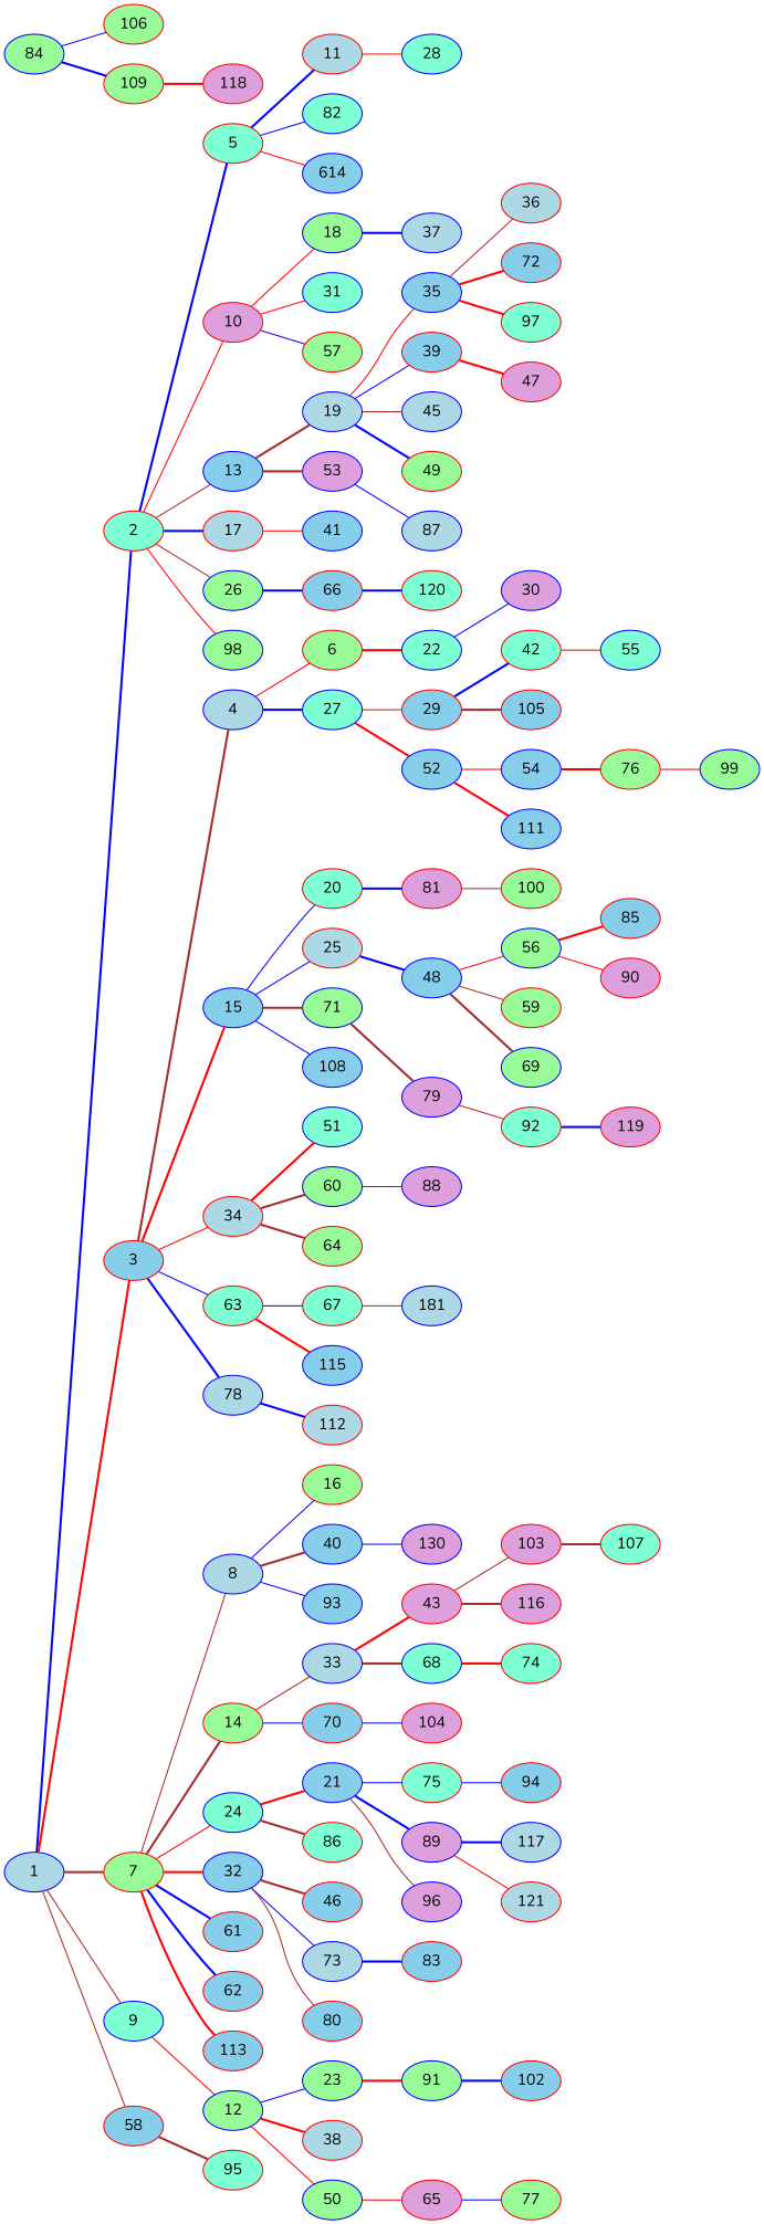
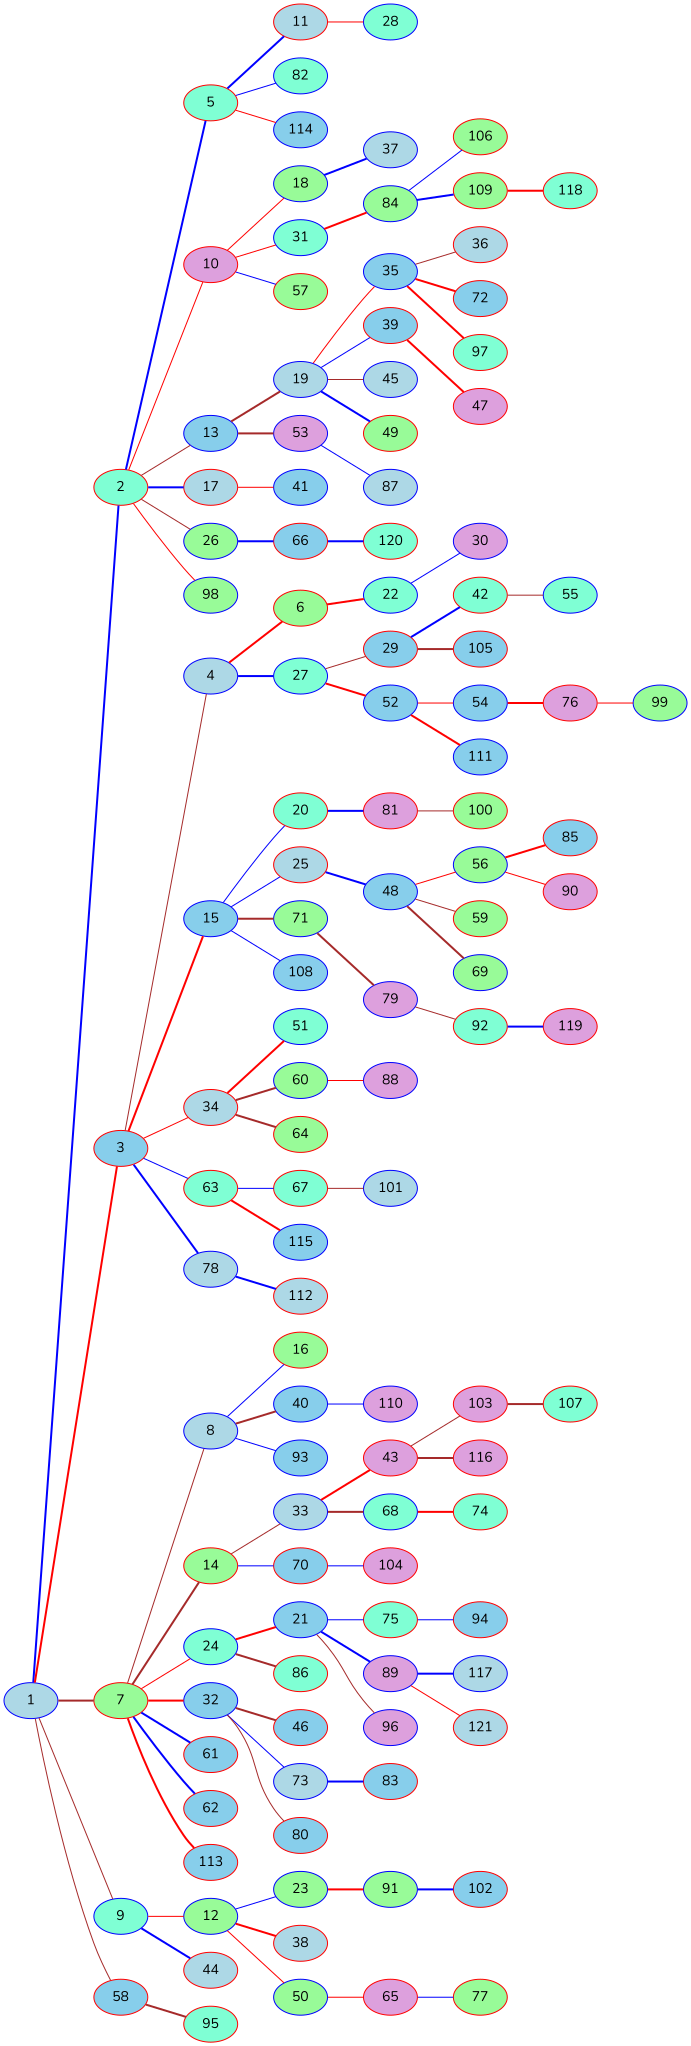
  graph {
    fontname=Nunito
    rankdir=LR
    node [color=red fillcolor=skyblue fontname=Nunito style=filled]
    edge [color=blue fontname=Nunito style=bold]
    1 [color=blue fillcolor=lightblue]
    2 [fillcolor=aquamarine]
    3
    7 [fillcolor=palegreen]
    9 [color=blue fillcolor=aquamarine]
    58
    5 [fillcolor=aquamarine]
    10 [fillcolor=plum]
    13 [color=blue]
    17 [fillcolor=lightblue]
    26 [color=blue fillcolor=palegreen]
    98 [color=blue fillcolor=palegreen]
    4 [color=blue fillcolor=lightblue]
    15 [color=blue]
    34 [fillcolor=lightblue]
    63 [fillcolor=aquamarine]
    78 [color=blue fillcolor=lightblue]
    8 [color=blue fillcolor=lightblue]
    14 [fillcolor=palegreen]
    24 [color=blue fillcolor=aquamarine]
    32 [color=blue]
    61
    62
    113
    12 [color=blue fillcolor=palegreen]
+   44 [fillcolor=lightblue]
    95 [fillcolor=aquamarine]
    11 [fillcolor=lightblue]
    82 [color=blue fillcolor=aquamarine]
-   114 [color=blue label=614]
+   114 [color=blue]
    18 [color=blue fillcolor=palegreen]
    31 [color=blue fillcolor=aquamarine]
    57 [fillcolor=palegreen]
    19 [color=blue fillcolor=lightblue]
    53 [color=blue fillcolor=plum]
    41 [color=blue]
    66
    6 [fillcolor=palegreen]
    27 [color=blue fillcolor=aquamarine]
    20 [fillcolor=aquamarine]
    25 [fillcolor=lightblue]
    71 [color=blue fillcolor=palegreen]
    108 [color=blue]
    51 [color=blue fillcolor=aquamarine]
    60 [color=blue fillcolor=palegreen]
    64 [fillcolor=palegreen]
    67 [fillcolor=aquamarine]
    115 [color=blue]
    112 [fillcolor=lightblue]
    22 [color=blue fillcolor=aquamarine]
    29
    52 [color=blue]
    28 [color=blue fillcolor=aquamarine]
    30 [color=blue fillcolor=plum]
    16 [fillcolor=palegreen]
    40 [color=blue]
    93 [color=blue]
    33 [color=blue fillcolor=lightblue]
    70
    21 [color=blue]
    86 [fillcolor=aquamarine]
    46
    73 [color=blue fillcolor=lightblue]
    80
-   110 [color=blue fillcolor=plum label=130]
+   110 [color=blue fillcolor=plum]
    23 [color=blue fillcolor=palegreen]
    38 [fillcolor=lightblue]
    50 [color=blue fillcolor=palegreen]
    37 [color=blue fillcolor=lightblue]
    84 [color=blue fillcolor=palegreen]
    91 [color=blue fillcolor=palegreen]
    65 [fillcolor=plum]
    35 [color=blue]
    39
    45 [color=blue fillcolor=lightblue]
    49 [fillcolor=palegreen]
    87 [color=blue fillcolor=lightblue]
    75 [fillcolor=aquamarine]
    89 [color=blue fillcolor=plum]
    96 [color=blue fillcolor=plum]
    43 [fillcolor=plum]
    68 [color=blue fillcolor=aquamarine]
    104 [fillcolor=plum]
    81 [fillcolor=plum]
    48 [color=blue]
    79 [color=blue fillcolor=plum]
    36 [fillcolor=lightblue]
    72
    97 [fillcolor=aquamarine]
    47 [fillcolor=plum]
    100 [fillcolor=palegreen]
    94
    117 [color=blue fillcolor=lightblue]
    121 [fillcolor=lightblue]
    102
    56 [color=blue fillcolor=palegreen]
    59 [fillcolor=palegreen]
    69 [color=blue fillcolor=palegreen]
    120 [fillcolor=aquamarine]
    42 [fillcolor=aquamarine]
    105
    54 [color=blue]
    111 [color=blue]
    55 [color=blue fillcolor=aquamarine]
    106 [fillcolor=palegreen]
    109 [fillcolor=palegreen]
    83
    103 [fillcolor=plum]
    116 [fillcolor=plum]
    74 [fillcolor=aquamarine]
    88 [color=blue fillcolor=plum]
    107 [fillcolor=aquamarine]
    85
    90 [fillcolor=plum]
    77 [fillcolor=palegreen]
-   76 [fillcolor=palegreen]
+   76 [fillcolor=plum]
    99 [color=blue fillcolor=palegreen]
-   101 [color=blue fillcolor=lightblue label=181]
+   101 [color=blue fillcolor=lightblue]
    92 [fillcolor=aquamarine]
    119 [fillcolor=plum]
-   118 [fillcolor=plum]
+   118 [fillcolor=aquamarine]
    1 -- 2
    1 -- 3 [color=red]
    1 -- 7 [color=brown]
    1 -- 9 [color=brown style=solid]
    1 -- 58 [color=brown style=solid]
    2 -- 5
    2 -- 10 [color=red style=solid]
    2 -- 13 [color=brown style=solid]
    2 -- 17
    2 -- 26 [color=brown style=solid]
    2 -- 98 [color=red style=solid]
-   3 -- 4 [color=brown]
+   3 -- 4 [color=brown style=solid]
    3 -- 15 [color=red]
    3 -- 34 [color=red style=solid]
    3 -- 63 [style=solid]
    3 -- 78
    7 -- 8 [color=brown style=solid]
    7 -- 14 [color=brown]
    7 -- 24 [color=red style=solid]
    7 -- 32 [color=red]
    7 -- 61
    7 -- 62
    7 -- 113 [color=red]
    9 -- 12 [color=red style=solid]
+   9 -- 44
    58 -- 95 [color=brown]
    5 -- 11
    5 -- 82 [style=solid]
    5 -- 114 [color=red style=solid]
    10 -- 18 [color=red style=solid]
    10 -- 31 [color=red style=solid]
    10 -- 57 [style=solid]
    13 -- 19 [color=brown]
    13 -- 53 [color=brown]
    17 -- 41 [color=red style=solid]
    26 -- 66
-   4 -- 6 [color=red style=solid]
+   4 -- 6 [color=red]
    4 -- 27
    15 -- 20 [style=solid]
    15 -- 25 [style=solid]
    15 -- 71 [color=brown]
    15 -- 108 [style=solid]
    34 -- 51 [color=red]
    34 -- 60 [color=brown]
    34 -- 64 [color=brown]
    63 -- 67 [style=solid]
    63 -- 115 [color=red]
    78 -- 112
    8 -- 16 [style=solid]
    8 -- 40 [color=brown]
    8 -- 93 [style=solid]
    14 -- 33 [color=brown style=solid]
    14 -- 70 [style=solid]
    24 -- 21 [color=red]
    24 -- 86 [color=brown]
    32 -- 46 [color=brown]
    32 -- 73 [style=solid]
    32 -- 80 [color=brown style=solid]
    12 -- 23 [style=solid]
    12 -- 38 [color=red]
    12 -- 50 [color=red style=solid]
    11 -- 28 [color=red style=solid]
    18 -- 37
+   31 -- 84 [color=red]
    19 -- 35 [color=red style=solid]
    19 -- 39 [style=solid]
    19 -- 45 [color=brown style=solid]
    19 -- 49
    53 -- 87 [style=solid]
    66 -- 120
    6 -- 22 [color=red]
    27 -- 29 [color=brown style=solid]
    27 -- 52 [color=red]
    20 -- 81
    25 -- 48
    71 -- 79 [color=brown]
    60 -- 88 [color=red style=solid]
    67 -- 101 [color=brown style=solid]
    22 -- 30 [style=solid]
    29 -- 42
    29 -- 105 [color=brown]
    52 -- 54 [color=red style=solid]
    52 -- 111 [color=red]
    40 -- 110 [style=solid]
    33 -- 43 [color=red]
    33 -- 68 [color=brown]
    70 -- 104 [style=solid]
    21 -- 75 [style=solid]
    21 -- 89
    21 -- 96 [color=brown style=solid]
    73 -- 83
    23 -- 91 [color=red]
    50 -- 65 [color=red style=solid]
    84 -- 106 [style=solid]
    84 -- 109
    91 -- 102
    65 -- 77 [style=solid]
    35 -- 36 [color=brown style=solid]
    35 -- 72 [color=red]
    35 -- 97 [color=red]
    39 -- 47 [color=red]
    75 -- 94 [style=solid]
    89 -- 117
    89 -- 121 [color=red style=solid]
    43 -- 103 [color=brown style=solid]
    43 -- 116 [color=brown]
    68 -- 74 [color=red]
    81 -- 100 [color=brown style=solid]
    48 -- 56 [color=red style=solid]
    48 -- 59 [color=brown style=solid]
    48 -- 69 [color=brown]
    79 -- 92 [color=brown style=solid]
    56 -- 85 [color=red]
    56 -- 90 [color=red style=solid]
    42 -- 55 [color=brown style=solid]
    54 -- 76 [color=red]
    109 -- 118 [color=red]
    103 -- 107 [color=brown]
    76 -- 99 [color=red style=solid]
    92 -- 119
  }
